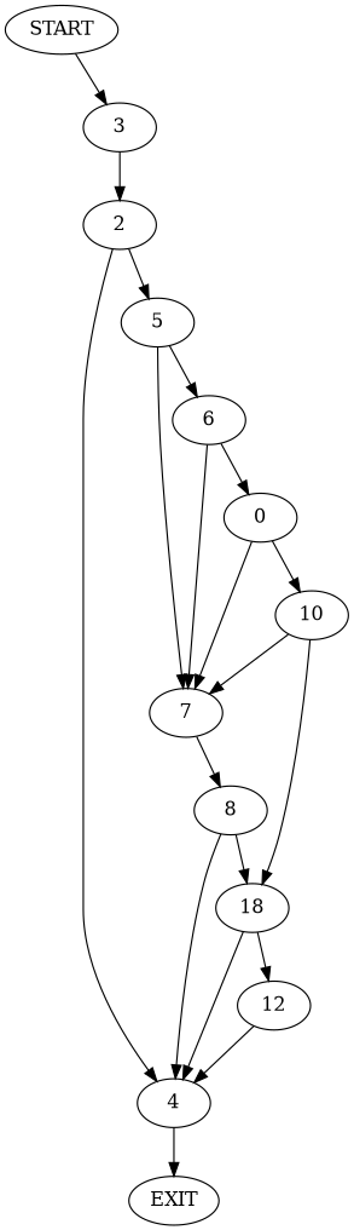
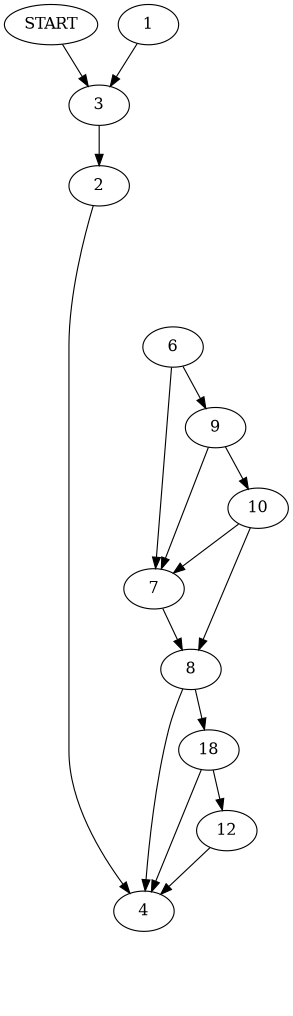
  digraph {
    n1 [label=START]
    3
-   n4 [label=EXIT]
+   1
    2
    4
-   5
    6
    7
-   9 [label=0]
+   9
    8
    10
    n13 [label=18]
    12
    n1 -> 3
    3 -> 2
+   1 -> 3
    2 -> 4
-   2 -> 5
-   4 -> n4
-   5 -> 6
-   5 -> 7
    6 -> 7
    6 -> 9
    7 -> 8
    9 -> 7
    9 -> 10
    8 -> 4
    8 -> n13
    10 -> 7
-   10 -> n13
+   10 -> 8
    n13 -> 4
    n13 -> 12
    12 -> 4
  }
